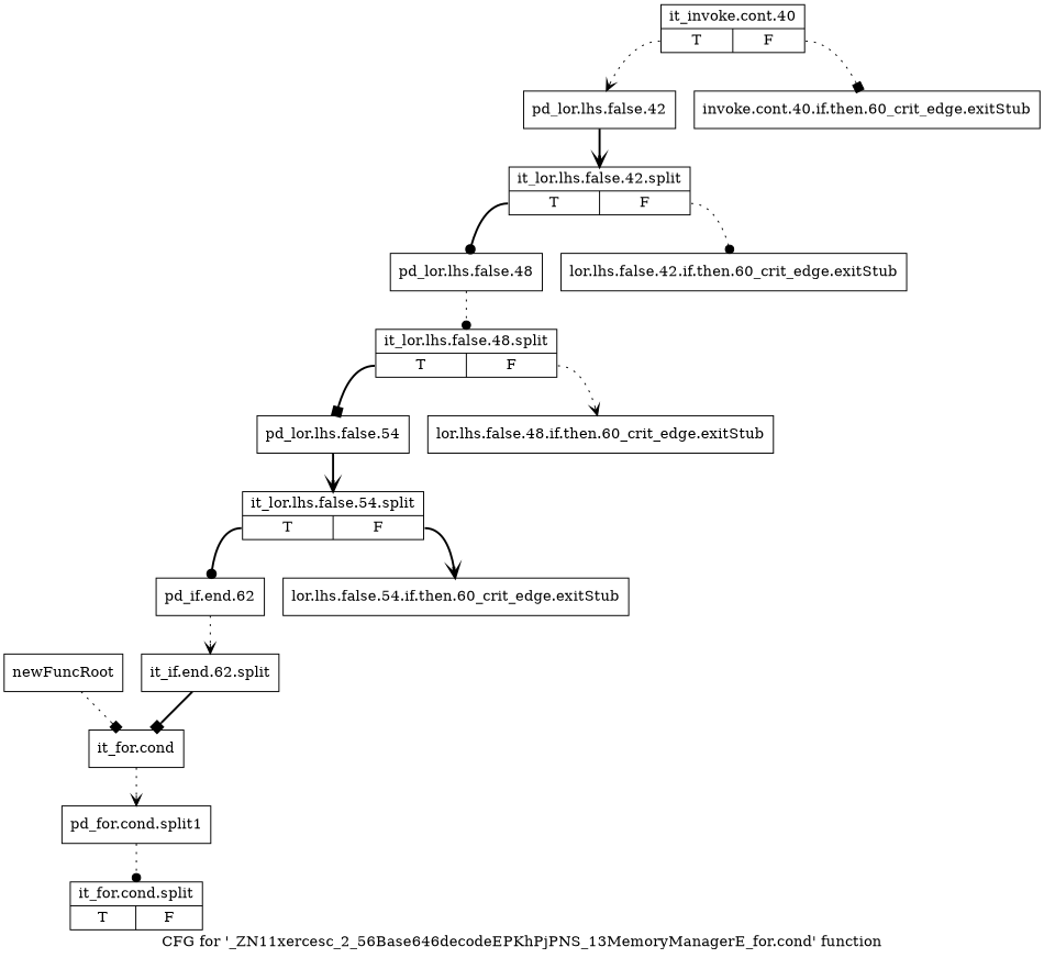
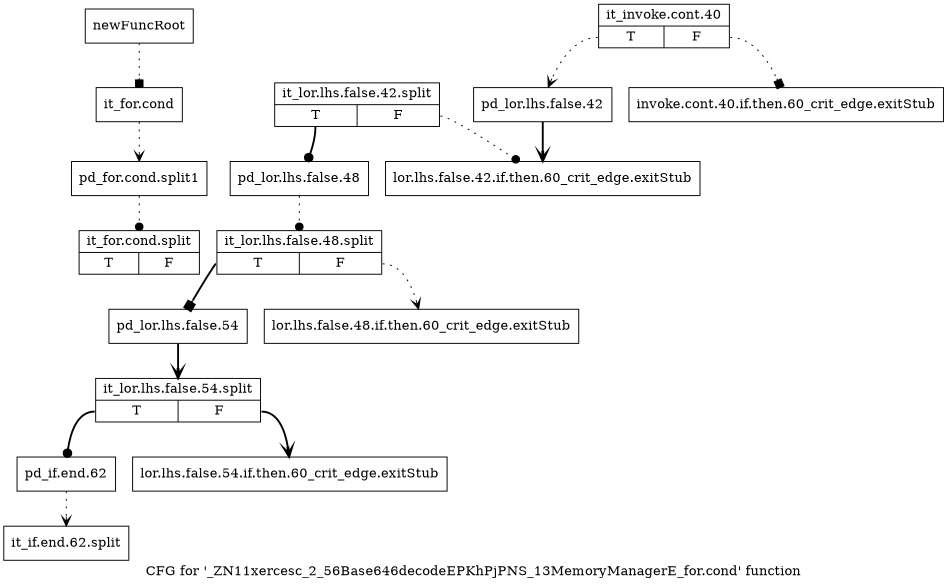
  digraph {
    label="CFG for '_ZN11xercesc_2_56Base646decodeEPKhPjPNS_13MemoryManagerE_for.cond' function"
    node [shape=record]
    edge [arrowhead=vee style=dotted]
    n1 [label="{newFuncRoot}"]
    n2 [label="{it_for.cond}"]
    n3 [label="{pd_for.cond.split1}"]
    n4 [label="{it_for.cond.split|{<s0>T|<s1>F}}"]
    n5 [label="{invoke.cont.40.if.then.60_crit_edge.exitStub}"]
    n6 [label="{lor.lhs.false.42.if.then.60_crit_edge.exitStub}"]
    n7 [label="{lor.lhs.false.48.if.then.60_crit_edge.exitStub}"]
    n8 [label="{lor.lhs.false.54.if.then.60_crit_edge.exitStub}"]
    n9 [label="{it_invoke.cont.40|{<s0>T|<s1>F}}"]
    n10 [label="{pd_lor.lhs.false.42}"]
    n11 [label="{it_lor.lhs.false.42.split|{<s0>T|<s1>F}}"]
    n12 [label="{pd_lor.lhs.false.48}"]
    n13 [label="{it_lor.lhs.false.48.split|{<s0>T|<s1>F}}"]
    n14 [label="{pd_lor.lhs.false.54}"]
    n15 [label="{it_lor.lhs.false.54.split|{<s0>T|<s1>F}}"]
    n16 [label="{pd_if.end.62}"]
    n17 [label="{it_if.end.62.split}"]
    n1 -> n2 [arrowhead=box]
    n2 -> n3
    n3 -> n4 [arrowhead=dot]
    n9 -> n5 [arrowhead=box tailport=s1]
    n9 -> n10 [tailport=s0]
-   n10 -> n11 [style=bold]
+   n10 -> n6 [style=bold]
    n11 -> n6 [arrowhead=dot tailport=s1]
    n11 -> n12 [arrowhead=dot style=bold tailport=s0]
    n12 -> n13 [arrowhead=dot]
    n13 -> n7 [tailport=s1]
    n13 -> n14 [arrowhead=box style=bold tailport=s0]
    n14 -> n15 [style=bold]
    n15 -> n8 [style=bold tailport=s1]
    n15 -> n16 [arrowhead=dot style=bold tailport=s0]
    n16 -> n17
-   n17 -> n2 [arrowhead=box style=bold]
  }
